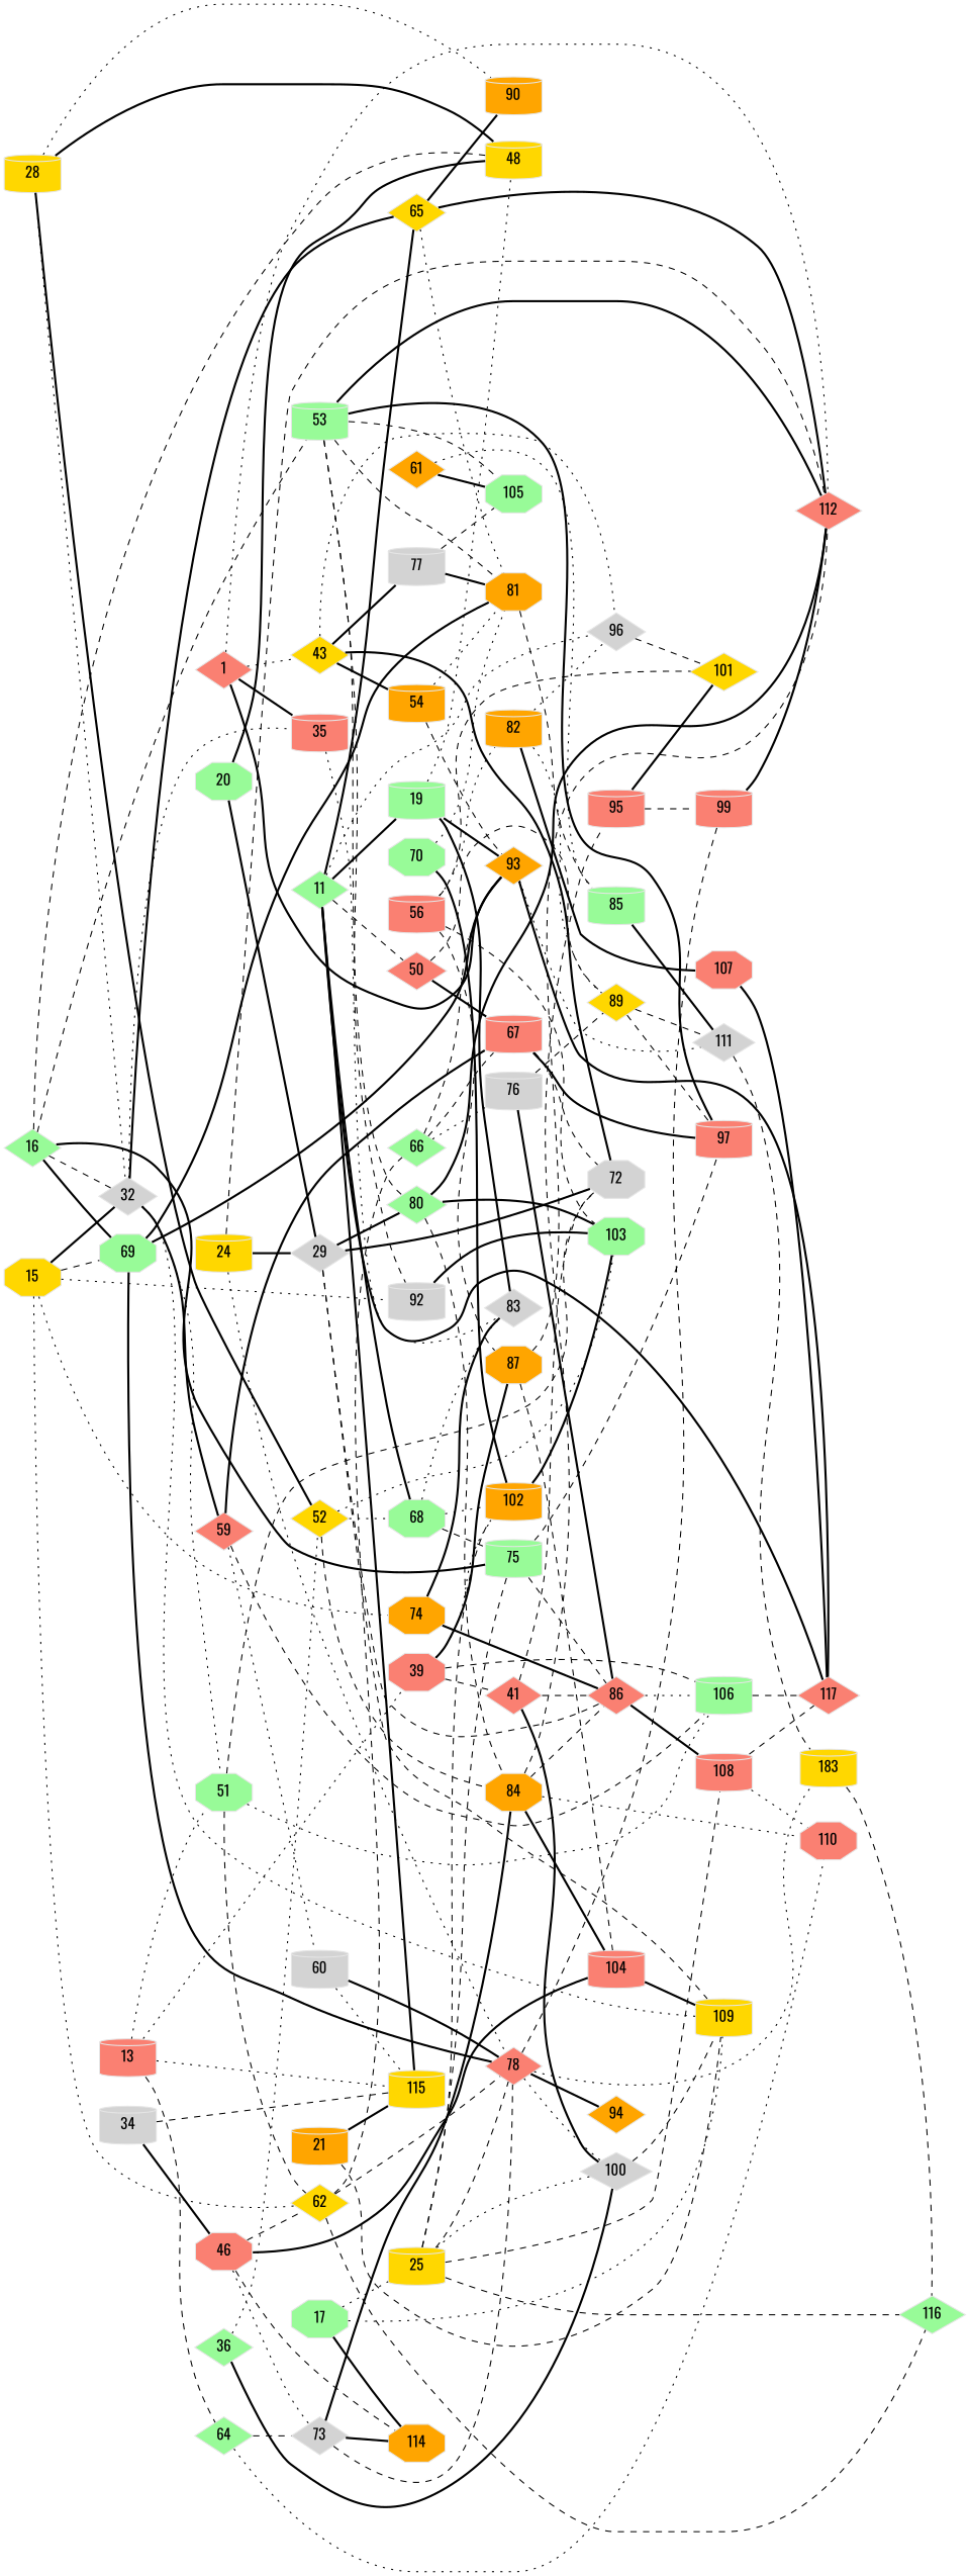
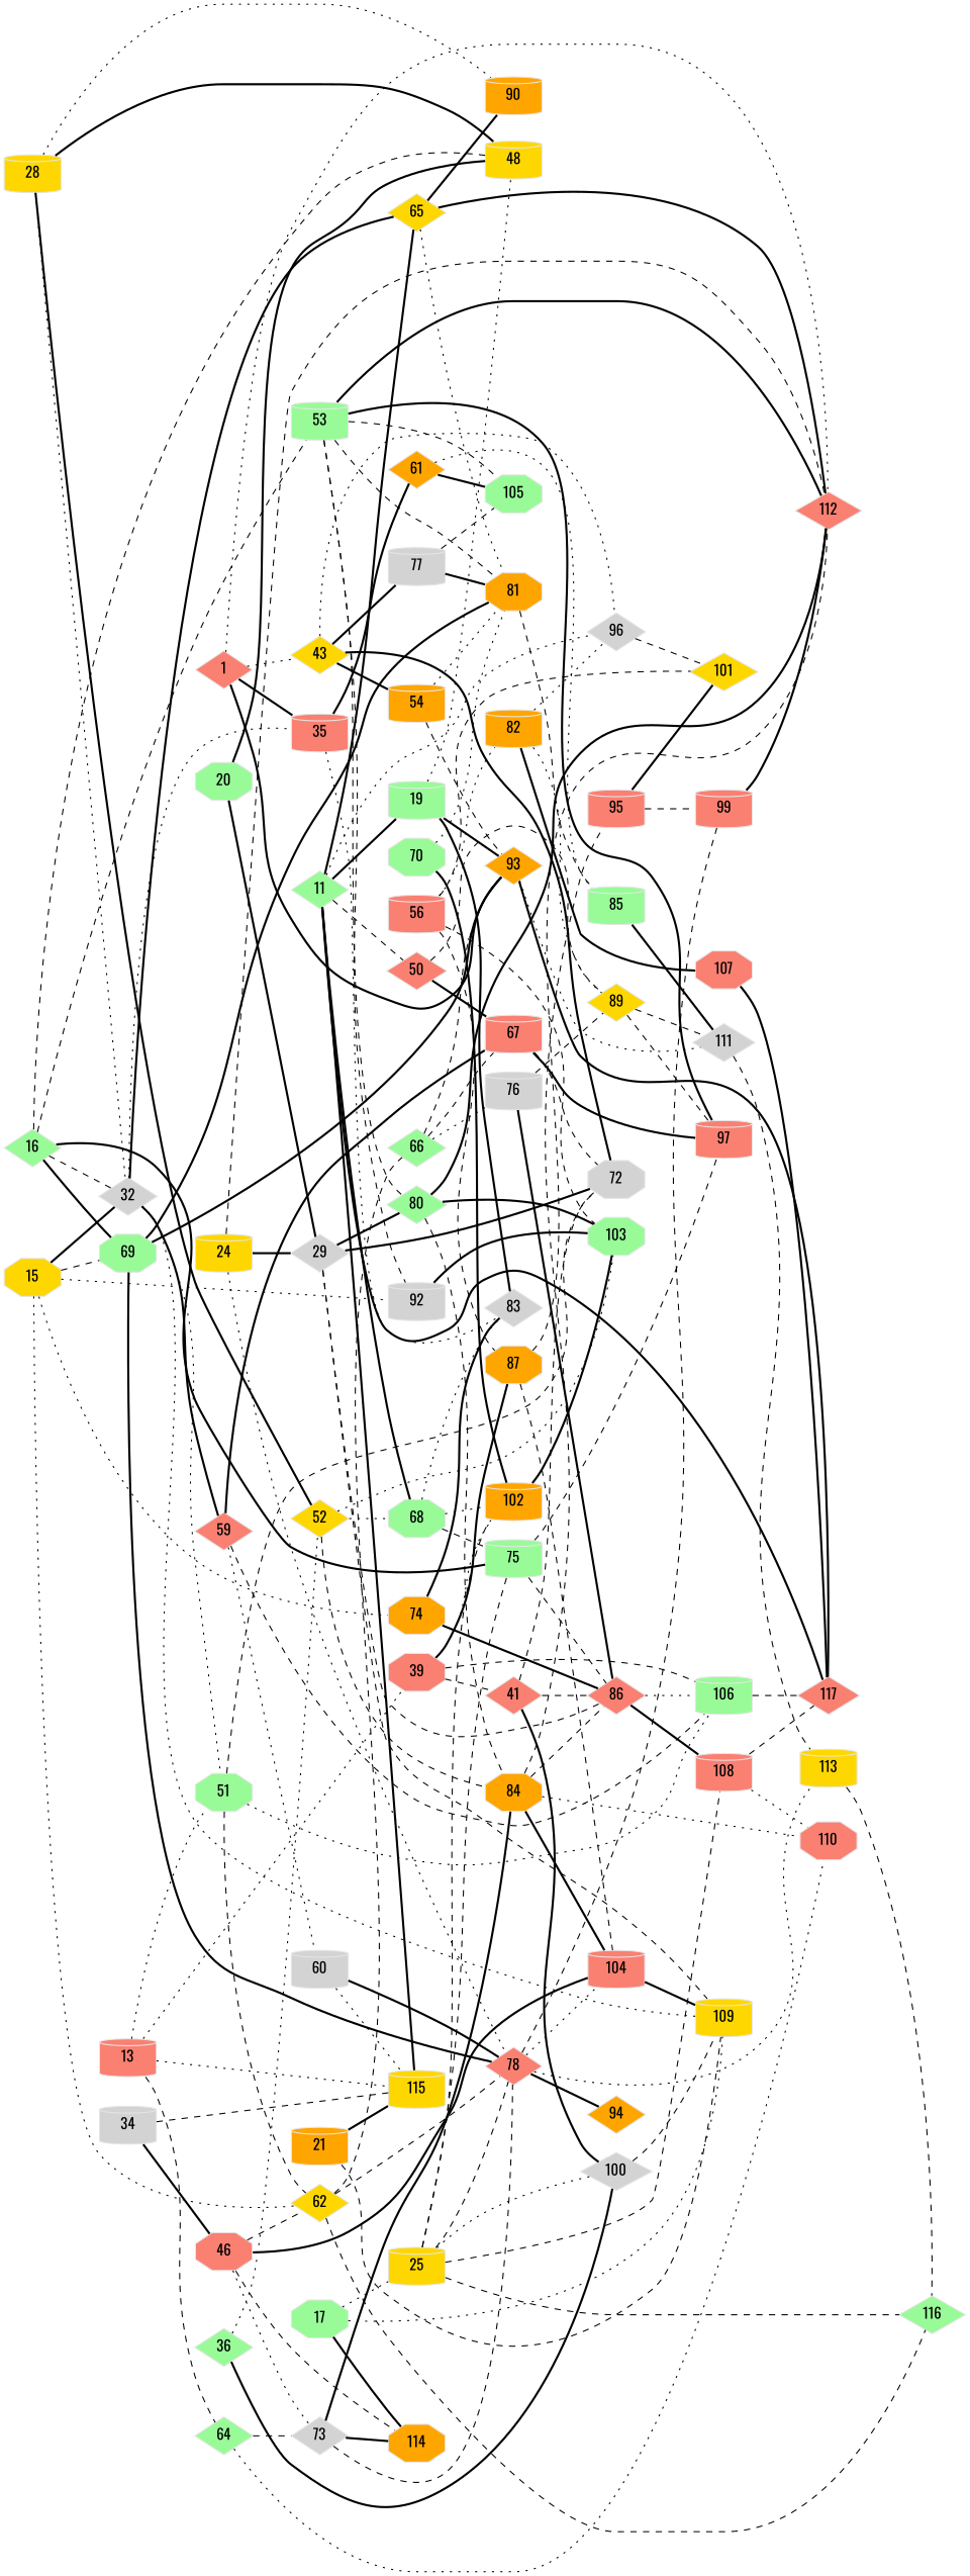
  graph {
    fontname=Oswald
    rankdir=LR
    node [color=gray90 fillcolor=salmon fontname=Oswald shape=cylinder style=filled]
    edge [fontname=Oswald style=bold]
    35 [super="+30+33"]
    83 [fillcolor=lightgrey shape=diamond]
    61 [fillcolor=orange shape=diamond]
    1 [shape=diamond]
    43 [fillcolor=gold shape=diamond super="+14"]
    93 [fillcolor=orange shape=diamond]
    112 [shape=diamond super="+22"]
    96 [fillcolor=lightgrey shape=diamond]
    72 [fillcolor=lightgrey shape=octagon]
    54 [fillcolor=orange]
    77 [fillcolor=lightgrey]
    117 [shape=diamond]
    111 [fillcolor=lightgrey shape=diamond]
    11 [fillcolor=palegreen shape=diamond super="+8"]
    19 [fillcolor=palegreen super="+9"]
    50 [shape=diamond]
    65 [fillcolor=gold shape=diamond super="+57"]
    68 [fillcolor=palegreen shape=octagon]
    115 [fillcolor=gold]
    48 [fillcolor=gold]
    67 [super="+42+49"]
    89 [fillcolor=gold shape=diamond super="+5"]
    90 [fillcolor=orange]
    81 [fillcolor=orange shape=octagon]
    75 [fillcolor=palegreen super="+45"]
    102 [fillcolor=orange]
    101 [fillcolor=gold shape=diamond]
    13 [super="+3"]
    39 [shape=octagon]
    51 [fillcolor=palegreen shape=octagon super="+40"]
    64 [fillcolor=palegreen shape=diamond]
    41 [shape=diamond super="+38"]
    87 [fillcolor=orange shape=octagon]
    106 [fillcolor=palegreen super="+88"]
    62 [fillcolor=gold shape=diamond]
    73 [fillcolor=lightgrey shape=diamond]
    110 [shape=octagon]
    32 [fillcolor=lightgrey shape=diamond super="+23"]
    109 [fillcolor=gold super="+4"]
    59 [shape=diamond]
    15 [fillcolor=gold shape=octagon]
    69 [fillcolor=palegreen shape=octagon super="+18"]
    74 [fillcolor=orange shape=octagon]
    92 [fillcolor=lightgrey]
    78 [shape=diamond super="+2"]
    116 [fillcolor=palegreen shape=diamond]
    66 [fillcolor=palegreen shape=diamond super="+7"]
    86 [shape=diamond super="+26+47"]
    103 [fillcolor=palegreen shape=octagon]
    16 [fillcolor=palegreen shape=diamond]
    53 [fillcolor=palegreen super="+44"]
    80 [fillcolor=palegreen shape=diamond super="+58+55+63"]
    97 [super="+27"]
    105 [fillcolor=palegreen shape=octagon super="+98"]
    17 [fillcolor=palegreen shape=octagon]
    25 [fillcolor=gold]
    114 [fillcolor=orange shape=octagon super="+6"]
    100 [fillcolor=lightgrey shape=diamond]
    108 [super="+91+71"]
    20 [fillcolor=palegreen shape=octagon]
    29 [fillcolor=lightgrey shape=diamond]
    21 [fillcolor=orange]
    24 [fillcolor=gold]
    94 [fillcolor=orange shape=diamond]
    104 [super="+10"]
    99
-   113 [fillcolor=gold super="+79" label=183]
+   113 [fillcolor=gold super="+79"]
    28 [fillcolor=gold]
    52 [fillcolor=gold shape=diamond]
    84 [fillcolor=orange shape=octagon super="+37"]
    60 [fillcolor=lightgrey]
    34 [fillcolor=lightgrey]
    46 [shape=octagon]
    85 [fillcolor=palegreen]
    36 [fillcolor=palegreen shape=diamond]
    95
    56
    82 [fillcolor=orange]
    107 [shape=octagon]
    76 [fillcolor=lightgrey]
    70 [fillcolor=palegreen shape=octagon]
    35 -- 83 [style=dotted]
+   35 -- 61
    61 -- 105
    61 -- 85 [style=dotted]
    1 -- 35
    1 -- 43 [style=dotted]
    1 -- 93
    1 -- 112 [style=dotted]
    43 -- 96 [style=dotted]
    43 -- 72
    43 -- 54
    43 -- 77
    93 -- 117
    93 -- 111 [style=dotted]
    96 -- 101 [style=dashed]
    54 -- 93 [style=dashed]
    54 -- 81 [style=dotted]
    77 -- 81
    77 -- 105 [style=dashed]
    111 -- 113 [style=dashed weight=2]
    11 -- 96 [style=dotted]
    11 -- 117
    11 -- 19
    11 -- 50 [style=dashed]
    11 -- 65 [weight=2]
    11 -- 68
    11 -- 115
    19 -- 83
    19 -- 93 [weight=2]
    19 -- 48 [style=dotted]
    50 -- 67
    50 -- 89 [style=dashed]
    65 -- 112
    65 -- 90
    65 -- 81 [style=dotted]
    68 -- 83 [style=dotted]
    68 -- 75 [style=dashed]
    68 -- 102 [style=dotted]
    67 -- 72 [style=dashed]
    67 -- 97
    89 -- 111 [style=dashed]
    89 -- 97 [style=dashed]
    81 -- 85 [style=dashed]
    75 -- 86 [style=dashed]
    75 -- 97 [style=dashed]
    102 -- 103
    13 -- 115 [style=dotted weight=2]
    13 -- 39 [style=dotted]
    13 -- 51 [style=dotted]
    13 -- 64 [style=dashed]
    39 -- 102 [style=dotted]
    39 -- 41 [style=dashed]
    39 -- 87
    39 -- 106 [style=dashed]
    51 -- 72 [style=dashed]
    51 -- 106 [style=dotted]
    51 -- 62 [style=dashed]
    64 -- 73 [style=dashed]
    64 -- 110 [style=dotted]
    41 -- 72 [style=dashed weight=2]
    41 -- 86 [style=dashed]
    41 -- 100
    87 -- 112 [style=dashed]
    87 -- 104 [style=dashed]
    106 -- 117 [style=dashed weight=2]
    62 -- 78 [style=dashed]
    62 -- 116 [style=dashed]
    62 -- 66 [style=dashed weight=2]
    73 -- 78 [style=dashed]
    73 -- 114
    73 -- 84
    32 -- 35 [style=dotted weight=4]
    32 -- 65
    32 -- 51 [style=dotted]
    32 -- 109 [style=dotted weight=3]
    32 -- 59
    59 -- 67
    59 -- 106 [style=dashed]
    59 -- 60 [style=dotted]
    15 -- 62 [style=dotted]
    15 -- 32
    15 -- 69 [style=dashed weight=2]
    15 -- 74 [style=dotted]
    15 -- 92 [style=dotted]
    69 -- 93
    69 -- 81
    69 -- 78
    74 -- 83
    74 -- 86
    92 -- 103
    78 -- 94
-   78 -- 100 [style=dotted]
+   78 -- 104 [style=dotted]
    78 -- 99 [style=dashed]
    78 -- 113 [style=dotted]
    66 -- 93 [style=dashed]
    66 -- 67 [style=dashed]
    66 -- 76 [style=dotted]
    86 -- 106 [style=dotted]
    86 -- 108
    16 -- 48 [style=dashed]
    16 -- 75
    16 -- 32 [style=dashed]
    16 -- 69
    16 -- 53 [style=dashed]
    53 -- 112 [weight=2]
    53 -- 81 [style=dashed]
    53 -- 92 [style=dashed]
    53 -- 80 [style=dashed]
    53 -- 97
    53 -- 105 [style=dashed weight=2]
    80 -- 112 [weight=2]
    80 -- 103
    80 -- 84 [style=dashed weight=2]
    17 -- 109 [style=dotted]
    17 -- 25 [style=dotted]
    17 -- 114 [weight=2]
    25 -- 75 [style=dashed]
    25 -- 102 [style=dashed]
    25 -- 78 [style=dashed]
    25 -- 116 [style=dashed]
    25 -- 100 [style=dotted]
    25 -- 108 [style=dashed weight=2]
    100 -- 109 [style=dashed]
    108 -- 117 [style=dashed weight=2]
    108 -- 110 [style=dotted]
    20 -- 48
    20 -- 29
    29 -- 72
    29 -- 109 [style=dashed weight=2]
    29 -- 86 [style=dashed]
    29 -- 80
    21 -- 115
    21 -- 109 [style=dashed]
    24 -- 112 [style=dashed]
    24 -- 78 [style=dotted]
    24 -- 29
    104 -- 109
    99 -- 112 [weight=2]
    113 -- 116 [style=dashed]
    28 -- 48
    28 -- 90 [style=dotted]
    28 -- 32 [style=dotted]
    28 -- 52
    52 -- 68 [style=dotted]
    52 -- 103 [style=dotted]
    52 -- 84 [style=dashed]
    84 -- 110 [style=dotted]
    84 -- 86 [style=dashed]
    84 -- 104
    84 -- 95 [style=dashed]
    60 -- 115 [style=dotted]
    60 -- 78
    34 -- 115 [style=dashed]
    34 -- 46
    46 -- 62 [style=dashed]
    46 -- 73 [style=dotted]
    46 -- 114 [style=dashed]
    46 -- 104
    85 -- 111
    36 -- 100
    36 -- 52 [style=dotted]
    95 -- 101
    95 -- 99 [style=dashed]
    56 -- 101 [style=dashed]
    56 -- 87 [style=dashed]
    56 -- 103 [style=dashed]
    56 -- 82 [style=dotted]
    82 -- 96 [style=dotted]
    82 -- 89 [style=dotted]
    82 -- 107
    107 -- 117
    76 -- 89 [style=dashed]
    76 -- 86
    70 -- 81 [style=dotted]
    70 -- 102
  }
